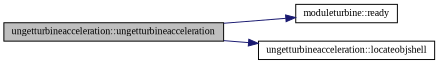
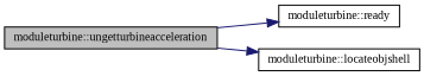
  digraph {
    fontname="Liberation Serif"
    rankdir=LR
    node [color=black fillcolor=white fontname="Liberation Serif" fontsize=10 shape=record style=filled]
    edge [color=midnightblue fontname="Liberation Serif" fontsize=10 labelfontname=Helvetica labelfontsize=10 style=solid]
-   n1 [fillcolor=grey75 fontcolor=black height=0.2 label="ungetturbineacceleration::ungetturbineacceleration" width=0.4]
+   n1 [fillcolor=grey75 fontcolor=black height=0.2 label="moduleturbine::ungetturbineacceleration" width=0.4]
    n2 [height=0.2 label="moduleturbine::ready" width=0.4]
-   n3 [height=0.2 label="ungetturbineacceleration::locateobjshell" width=0.4]
+   n3 [height=0.2 label="moduleturbine::locateobjshell" width=0.4]
    n1 -> n2
    n1 -> n3
  }
